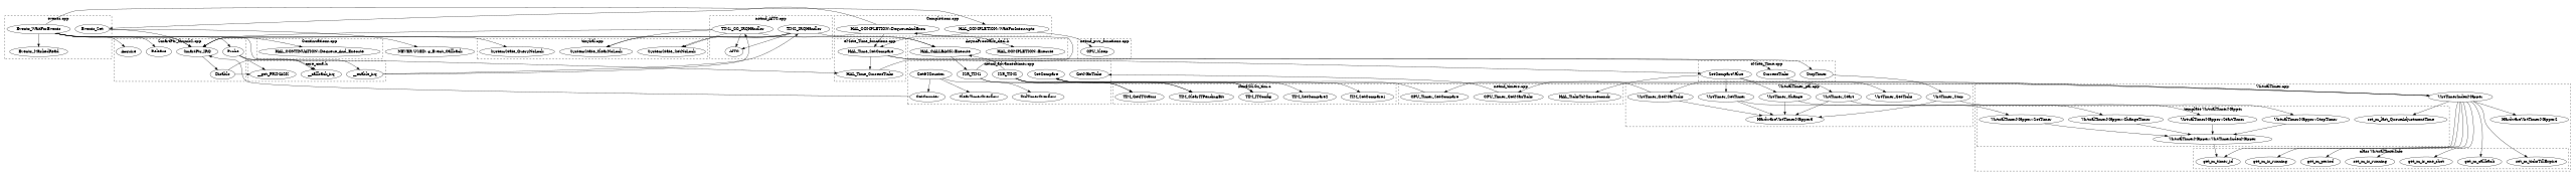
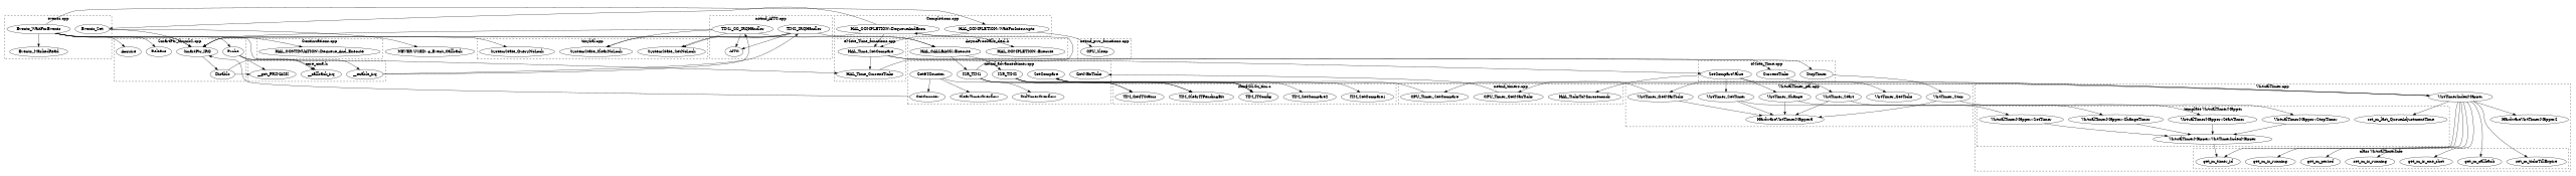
  digraph {
    splines=true
    SystemState_QueryNoLock
    SystemState_SetNoLock
    SystemState_ClearNoLock
    Events_WaitForEvents
    Events_MaskedRead
    Events_Set
    GetCounter
    Get64Counter
    ISR_TIM1
    ISR_TIM2
    DidTimerOverflow
    ClearTimerOverflow
    SetCompare
    GetMaxTicks
    CPU_Timer_SetCompare
    n16 [label=HAL_TicksToMicroseconds]
    CPU_Timer_GetMaxTicks
    CPU_Sleep
    VirtTimer_GetTicks
    VirtTimer_Stop
    VirtTimer_SetTimer
    VirtTimer_Change
    VirtTimer_Start
    VirtTimer_GetMaxTicks
    HardwareVirtTimerMapper3
    CurrentTicks
    StopTimer
    SetCompareValue
    HAL_Time_CurrentTicks
    HAL_Time_SetCompare
    __enable_irq
    n32 [label=__callback_irq]
    __get_PRIMASK
    Probe
    SmartPtr_IRQ
    Disable
    Acquire
    Release
    TIM_GetITStatus
    TIM_ITConfig
    TIM_ClearITPendingBit
    TIM_SetCompare1
    TIM_SetCompare2
    "VirtualTimerMapper::SetTimer"
    "VirtualTimerMapper::StopTimer"
    set_m_last_QueueAdjustmentTime
    "VirtualTimerMapper::ChangeTimer"
    "VirtualTimerMapper::StartTimer"
    "VirtualTimerMapper::VirtTimerIndexMapper"
    get_m_is_running
    get_m_timer_id
    get_m_period
    set_m_is_running
    get_m_is_one_shot
    get_m_callback
    set_m_ticksTillExpire
    n57 [label=VirtTimerIndexMapper]
    HardwareVirtTimerMapper2
    "HAL_COMPLETION::WaitForInterrupts"
    "HAL_COMPLETION::DequeueAndExec"
    "HAL_CONTINUATION::Dequeue_And_Execute"
    "HAL_COMPLETION::Execute"
    "HAL_CALLBACK::Execute"
    TIM2_IRQHandler
    AITC
    TIM1_CC_IRQHandler
    "NEVER USED: g_Event_Callback"
    subgraph cluster_1 {
      label="tinyhal.cpp"
      style=dashed
      SystemState_QueryNoLock
      SystemState_SetNoLock
      SystemState_ClearNoLock
    }
    subgraph cluster_2 {
      label="events.cpp"
      style=dashed
      Events_WaitForEvents
      Events_MaskedRead
      Events_Set
    }
    subgraph cluster_3 {
      label="netmf_advancedtimer.cpp"
      style=dashed
      GetCounter
      Get64Counter
      ISR_TIM1
      ISR_TIM2
      DidTimerOverflow
      ClearTimerOverflow
      SetCompare
      GetMaxTicks
    }
    subgraph cluster_4 {
      label="netmf_timers.cpp"
      style=dashed
      CPU_Timer_SetCompare
      n16
      CPU_Timer_GetMaxTicks
    }
    subgraph cluster_5 {
      label="netmf_pwr_functions.cpp"
      style=dashed
      CPU_Sleep
    }
    subgraph cluster_6 {
      label="VirtualTimer_pal.cpp"
      style=dashed
      VirtTimer_GetTicks
      VirtTimer_Stop
      VirtTimer_SetTimer
      VirtTimer_Change
      VirtTimer_Start
      VirtTimer_GetMaxTicks
      HardwareVirtTimerMapper3
    }
    subgraph cluster_7 {
      label="eMote_Time.cpp"
      style=dashed
      CurrentTicks
      StopTimer
      SetCompareValue
    }
    subgraph cluster_8 {
      label="eMote_Time_functions.cpp"
      style=dashed
      HAL_Time_CurrentTicks
      HAL_Time_SetCompare
    }
    subgraph cluster_9 {
      label="core_cm3.h"
      style=dashed
      __enable_irq
      n32
      __get_PRIMASK
    }
    subgraph cluster_10 {
      label="SmartPtr_thumb2.cpp"
      style=dashed
      Probe
      SmartPtr_IRQ
      Disable
      Acquire
      Release
    }
    subgraph cluster_11 {
      label="stm32f10x_tim.c"
      style=dashed
      TIM_GetITStatus
      TIM_ITConfig
      TIM_ClearITPendingBit
      TIM_SetCompare1
      TIM_SetCompare2
    }
    subgraph cluster_12 {
      label="VirtualTimer.cpp"
      style=dashed
      n57
      HardwareVirtTimerMapper2
      subgraph cluster_13 {
        label="template VirtualTimerMapper"
        style=dashed
        sytle=dashed
        "VirtualTimerMapper::SetTimer"
        "VirtualTimerMapper::StopTimer"
        set_m_last_QueueAdjustmentTime
        "VirtualTimerMapper::ChangeTimer"
        "VirtualTimerMapper::StartTimer"
        "VirtualTimerMapper::VirtTimerIndexMapper"
      }
      subgraph cluster_14 {
        label="class VirtualTimerInfo"
        style=dashed
        get_m_is_running
        get_m_timer_id
        get_m_period
        set_m_is_running
        get_m_is_one_shot
        get_m_callback
        set_m_ticksTillExpire
      }
    }
    subgraph cluster_15 {
      label="Completions.cpp"
      style=dashed
      "HAL_COMPLETION::WaitForInterrupts"
      "HAL_COMPLETION::DequeueAndExec"
    }
    subgraph cluster_16 {
      label="Continuations.cpp"
      style=dashed
      "HAL_CONTINUATION::Dequeue_And_Execute"
    }
    subgraph cluster_17 {
      label="AsyncProcCalls_decl.h"
      style=dashed
      "HAL_COMPLETION::Execute"
      "HAL_CALLBACK::Execute"
    }
    subgraph cluster_18 {
      label="netmf_AITC.cpp"
      style=dashed
      TIM2_IRQHandler
      AITC
      TIM1_CC_IRQHandler
    }
    Events_WaitForEvents -> SystemState_QueryNoLock
    Events_WaitForEvents -> Events_MaskedRead
    Events_WaitForEvents -> HAL_Time_CurrentTicks
    Events_WaitForEvents -> Probe
    Events_WaitForEvents -> SmartPtr_IRQ
    Events_WaitForEvents -> Acquire
    Events_WaitForEvents -> Release
    Events_WaitForEvents -> "HAL_COMPLETION::WaitForInterrupts"
    Events_WaitForEvents -> "HAL_CONTINUATION::Dequeue_And_Execute"
    Events_Set -> SmartPtr_IRQ
    Events_Set -> "NEVER USED: g_Event_Callback"
    GetCounter -> SmartPtr_IRQ
    Get64Counter -> GetCounter
    Get64Counter -> DidTimerOverflow
    Get64Counter -> ClearTimerOverflow
    ISR_TIM1 -> TIM_GetITStatus
+   ISR_TIM1 -> TIM_ITConfig
    ISR_TIM1 -> TIM_ClearITPendingBit
    ISR_TIM1 -> "HAL_COMPLETION::DequeueAndExec"
    ISR_TIM2 -> TIM_GetITStatus
    ISR_TIM2 -> TIM_ITConfig
    ISR_TIM2 -> TIM_ClearITPendingBit
    ISR_TIM2 -> n57
    SetCompare -> TIM_ITConfig
    SetCompare -> TIM_SetCompare1
    SetCompare -> TIM_SetCompare2
    CPU_Timer_SetCompare -> SetCompare
    CPU_Timer_GetMaxTicks -> GetMaxTicks
    VirtTimer_Stop -> HardwareVirtTimerMapper3
    VirtTimer_Stop -> "VirtualTimerMapper::StopTimer"
    VirtTimer_SetTimer -> HardwareVirtTimerMapper3
    VirtTimer_SetTimer -> "VirtualTimerMapper::SetTimer"
    VirtTimer_Change -> HardwareVirtTimerMapper3
    VirtTimer_Change -> "VirtualTimerMapper::ChangeTimer"
    VirtTimer_Start -> HardwareVirtTimerMapper3
    VirtTimer_Start -> "VirtualTimerMapper::StartTimer"
    VirtTimer_GetMaxTicks -> CPU_Timer_GetMaxTicks
    VirtTimer_GetMaxTicks -> HardwareVirtTimerMapper3
    CurrentTicks -> VirtTimer_GetTicks
    StopTimer -> VirtTimer_Stop
    SetCompareValue -> n16
    SetCompareValue -> VirtTimer_SetTimer
    SetCompareValue -> VirtTimer_Change
    SetCompareValue -> VirtTimer_Start
    HAL_Time_CurrentTicks -> CurrentTicks
    HAL_Time_SetCompare -> StopTimer
    HAL_Time_SetCompare -> SetCompareValue
    HAL_Time_SetCompare -> HAL_Time_CurrentTicks
    __enable_irq -> TIM2_IRQHandler
    __enable_irq -> TIM1_CC_IRQHandler
    Probe -> __enable_irq
    Probe -> n32
    Probe -> __get_PRIMASK
    SmartPtr_IRQ -> Disable
    Disable -> n32
    Disable -> __get_PRIMASK
    "VirtualTimerMapper::SetTimer" -> "VirtualTimerMapper::VirtTimerIndexMapper"
    "VirtualTimerMapper::StopTimer" -> "VirtualTimerMapper::VirtTimerIndexMapper"
    "VirtualTimerMapper::ChangeTimer" -> "VirtualTimerMapper::VirtTimerIndexMapper"
    "VirtualTimerMapper::StartTimer" -> "VirtualTimerMapper::VirtTimerIndexMapper"
    "VirtualTimerMapper::VirtTimerIndexMapper" -> get_m_timer_id
    n57 -> CPU_Timer_SetCompare
    n57 -> VirtTimer_GetMaxTicks
    n57 -> set_m_last_QueueAdjustmentTime
    n57 -> get_m_is_running
    n57 -> get_m_timer_id
    n57 -> get_m_period
    n57 -> set_m_is_running
    n57 -> get_m_is_one_shot
    n57 -> get_m_callback
    n57 -> set_m_ticksTillExpire
    n57 -> HardwareVirtTimerMapper2
    "HAL_COMPLETION::WaitForInterrupts" -> CPU_Sleep
    "HAL_COMPLETION::WaitForInterrupts" -> HAL_Time_SetCompare
    "HAL_COMPLETION::DequeueAndExec" -> Events_Set
    "HAL_COMPLETION::DequeueAndExec" -> HAL_Time_SetCompare
    "HAL_COMPLETION::DequeueAndExec" -> SmartPtr_IRQ
    "HAL_COMPLETION::DequeueAndExec" -> "HAL_COMPLETION::Execute"
    "HAL_CALLBACK::Execute" -> ISR_TIM1
-   ISR_TIM2 -> "HAL_CALLBACK::Execute"
+   "HAL_CALLBACK::Execute" -> ISR_TIM2
    TIM2_IRQHandler -> SystemState_SetNoLock
    TIM2_IRQHandler -> SystemState_ClearNoLock
    TIM2_IRQHandler -> SmartPtr_IRQ
    TIM2_IRQHandler -> "HAL_CALLBACK::Execute"
    TIM2_IRQHandler -> AITC
    TIM1_CC_IRQHandler -> SystemState_SetNoLock
    TIM1_CC_IRQHandler -> SystemState_ClearNoLock
    TIM1_CC_IRQHandler -> SmartPtr_IRQ
    TIM1_CC_IRQHandler -> "HAL_CALLBACK::Execute"
    TIM1_CC_IRQHandler -> AITC
  }
